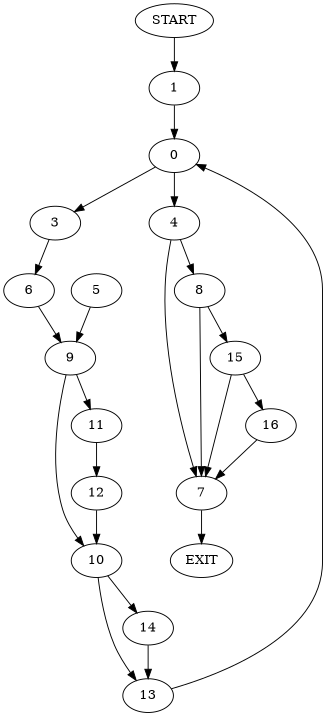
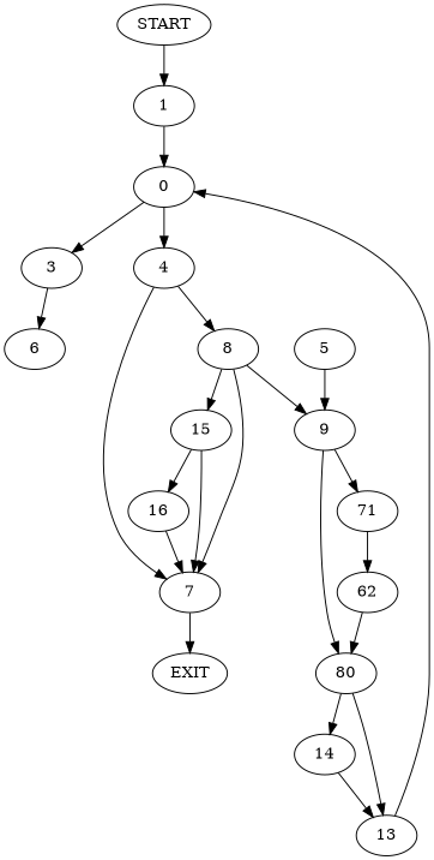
  digraph {
    n1 [label=START]
    1
    n3 [label=0]
    n4 [label=EXIT]
    3
    4
    6
    7
    8
    5
    9
    15
-   10
-   11
+   10 [label=80]
+   11 [label=71]
    16
    13
    14
-   12
+   12 [label=62]
    n1 -> 1
    1 -> n3
    n3 -> 3
    n3 -> 4
    3 -> 6
    4 -> 7
    4 -> 8
-   6 -> 9
+   8 -> 9
    7 -> n4
    8 -> 7
    8 -> 15
    5 -> 9
    9 -> 10
    9 -> 11
    15 -> 7
    15 -> 16
    10 -> 13
    10 -> 14
    11 -> 12
    16 -> 7
    13 -> n3
    14 -> 13
    12 -> 10
  }
